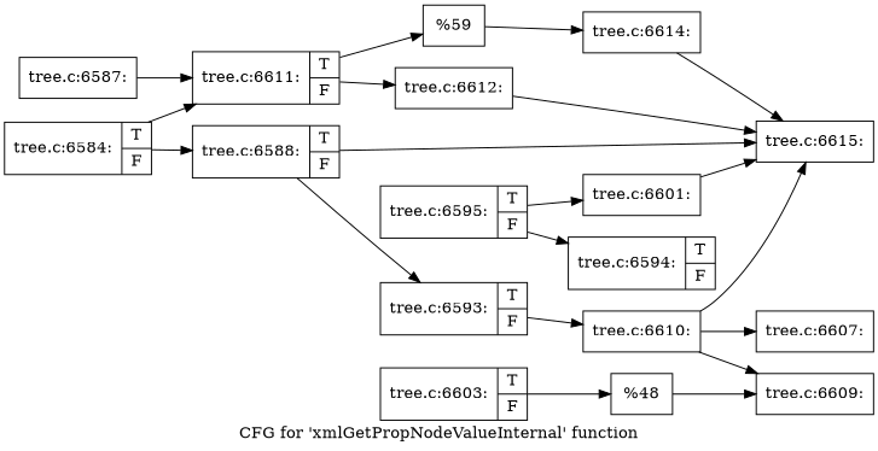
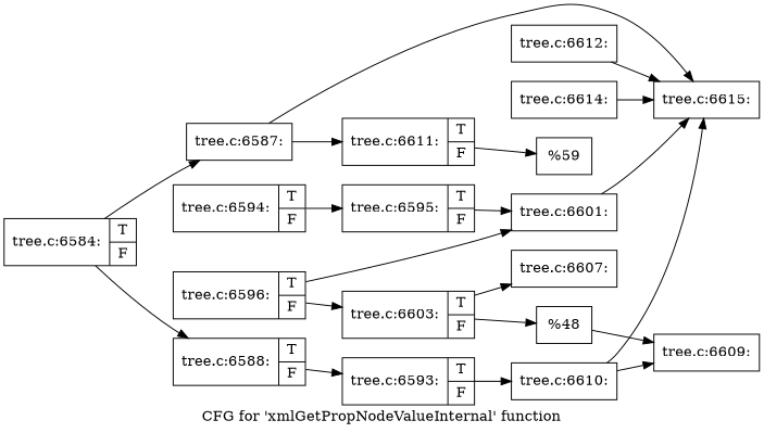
  digraph {
    label="CFG for 'xmlGetPropNodeValueInternal' function"
    rankdir=LR
    node [shape=record]
    n1 [label="{tree.c:6584:|{<s0>T|<s1>F}}"]
    n2 [label="{tree.c:6587:}"]
    n3 [label="{tree.c:6588:|{<s0>T|<s1>F}}"]
    n4 [label="{tree.c:6615:}"]
    n5 [label="{tree.c:6611:|{<s0>T|<s1>F}}"]
    n6 [label="{tree.c:6593:|{<s0>T|<s1>F}}"]
    n7 [label="{tree.c:6610:}"]
    n8 [label="{tree.c:6612:}"]
    n9 [label="{%59}"]
    n10 [label="{tree.c:6594:|{<s0>T|<s1>F}}"]
    n11 [label="{tree.c:6595:|{<s0>T|<s1>F}}"]
    n12 [label="{tree.c:6609:}"]
    n13 [label="{tree.c:6614:}"]
    n14 [label="{tree.c:6601:}"]
    n15 [label="{tree.c:6603:|{<s0>T|<s1>F}}"]
    n16 [label="{tree.c:6607:}"]
    n17 [label="{%48}"]
-   n1 -> n5
+   n18 [label="{tree.c:6596:|{<s0>T|<s1>F}}"]
+   n1 -> n2
    n1 -> n3
-   n3 -> n4
+   n2 -> n4
    n2 -> n5
    n3 -> n6
-   n5 -> n8
    n5 -> n9
    n6 -> n7
    n7 -> n4
    n7 -> n12
    n8 -> n4
-   n9 -> n13
-   n11 -> n10
+   n10 -> n11
    n11 -> n14
    n13 -> n4
    n14 -> n4
-   n7 -> n16
+   n15 -> n16
    n15 -> n17
    n17 -> n12
+   n18 -> n14
+   n18 -> n15
  }
